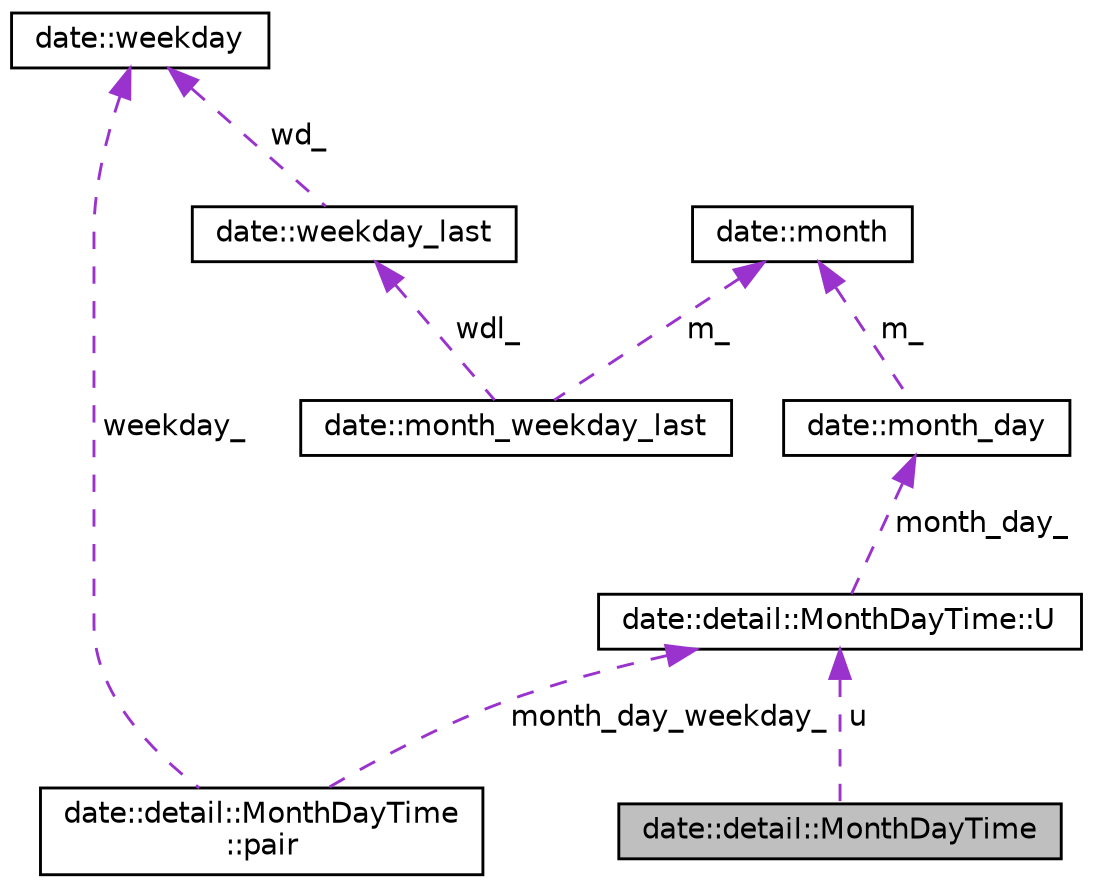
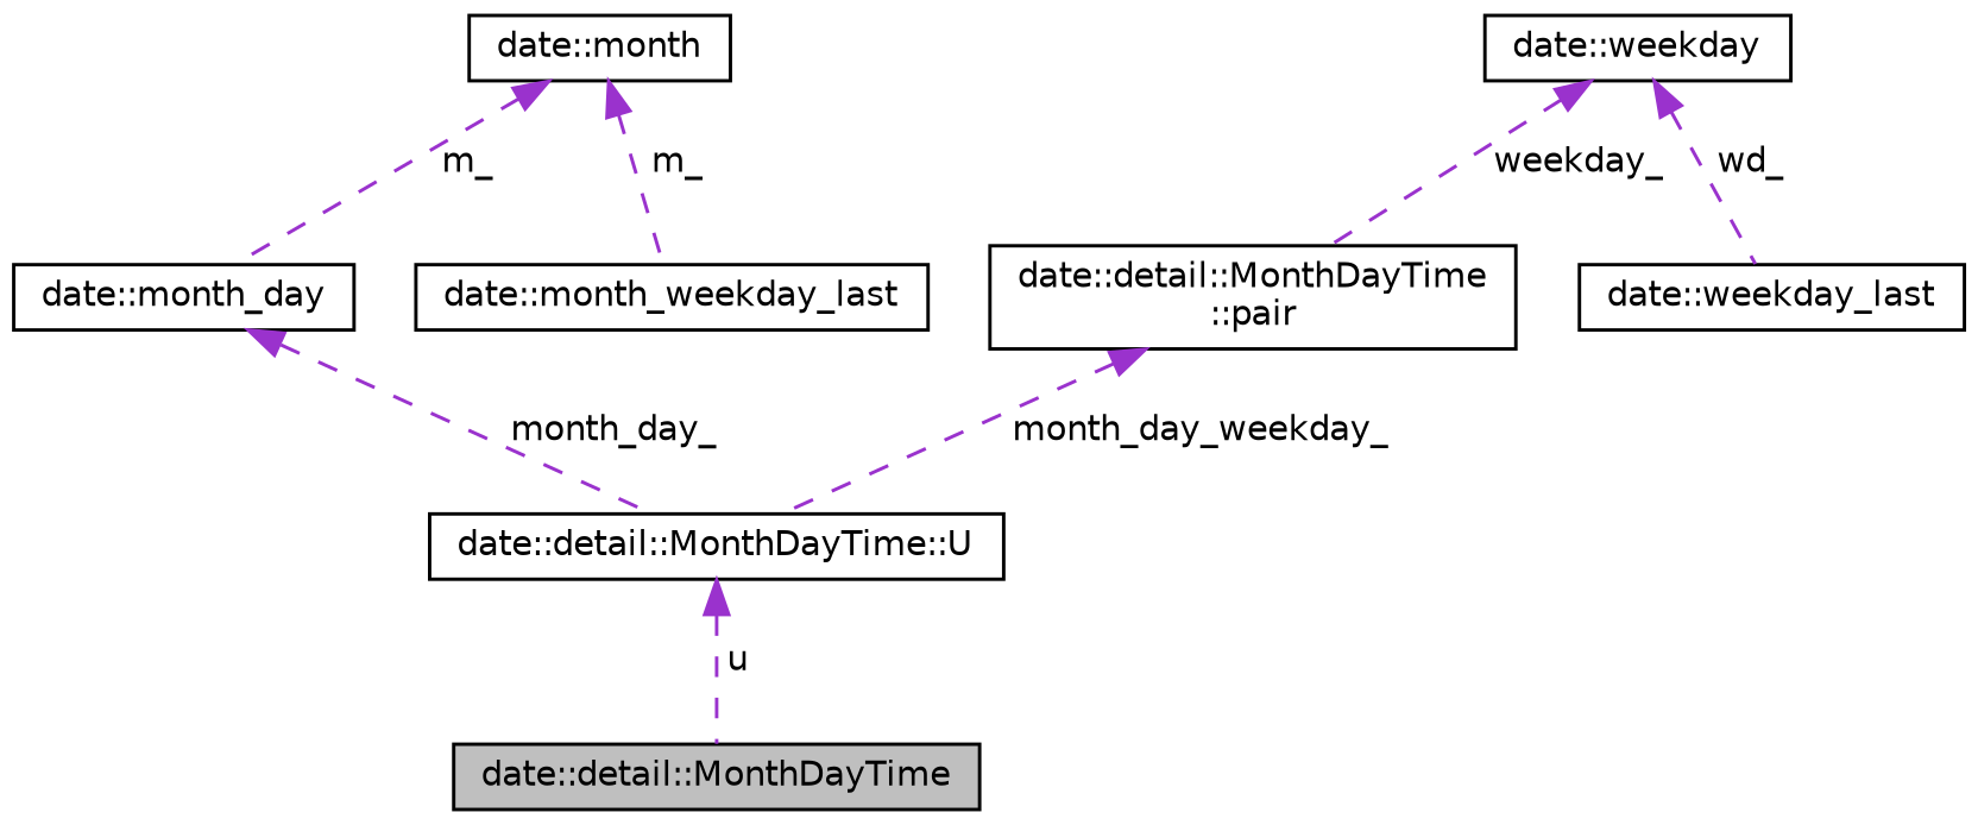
  digraph {
    node [color=black fillcolor=white fontname=Helvetica fontsize=10 shape=record style=filled]
    edge [color=darkorchid3 dir=back fontname=Helvetica fontsize=10 labelfontname=Helvetica labelfontsize=10 style=dashed]
    n1 [fillcolor=grey75 fontcolor=black height=0.2 label="date::detail::MonthDayTime" width=0.4]
    n2 [height=0.2 label="date::detail::MonthDayTime::U" width=0.4]
    n3 [height=0.2 label="date::month_day" width=0.4]
    n4 [height=0.2 label="date::detail::MonthDayTime\l::pair" width=0.4]
    n5 [height=0.2 label="date::month" width=0.4]
    n6 [height=0.2 label="date::month_weekday_last" width=0.4]
    n7 [height=0.2 label="date::weekday_last" width=0.4]
    n8 [height=0.2 label="date::weekday" width=0.4]
    n2 -> n1 [label=" u"]
    n3 -> n2 [label=" month_day_"]
-   n2 -> n4 [label=" month_day_weekday_"]
+   n4 -> n2 [label=" month_day_weekday_"]
    n5 -> n3 [label=" m_"]
    n5 -> n6 [label=" m_"]
-   n7 -> n6 [label=" wdl_"]
    n8 -> n4 [label=" weekday_"]
    n8 -> n7 [label=" wd_"]
  }
